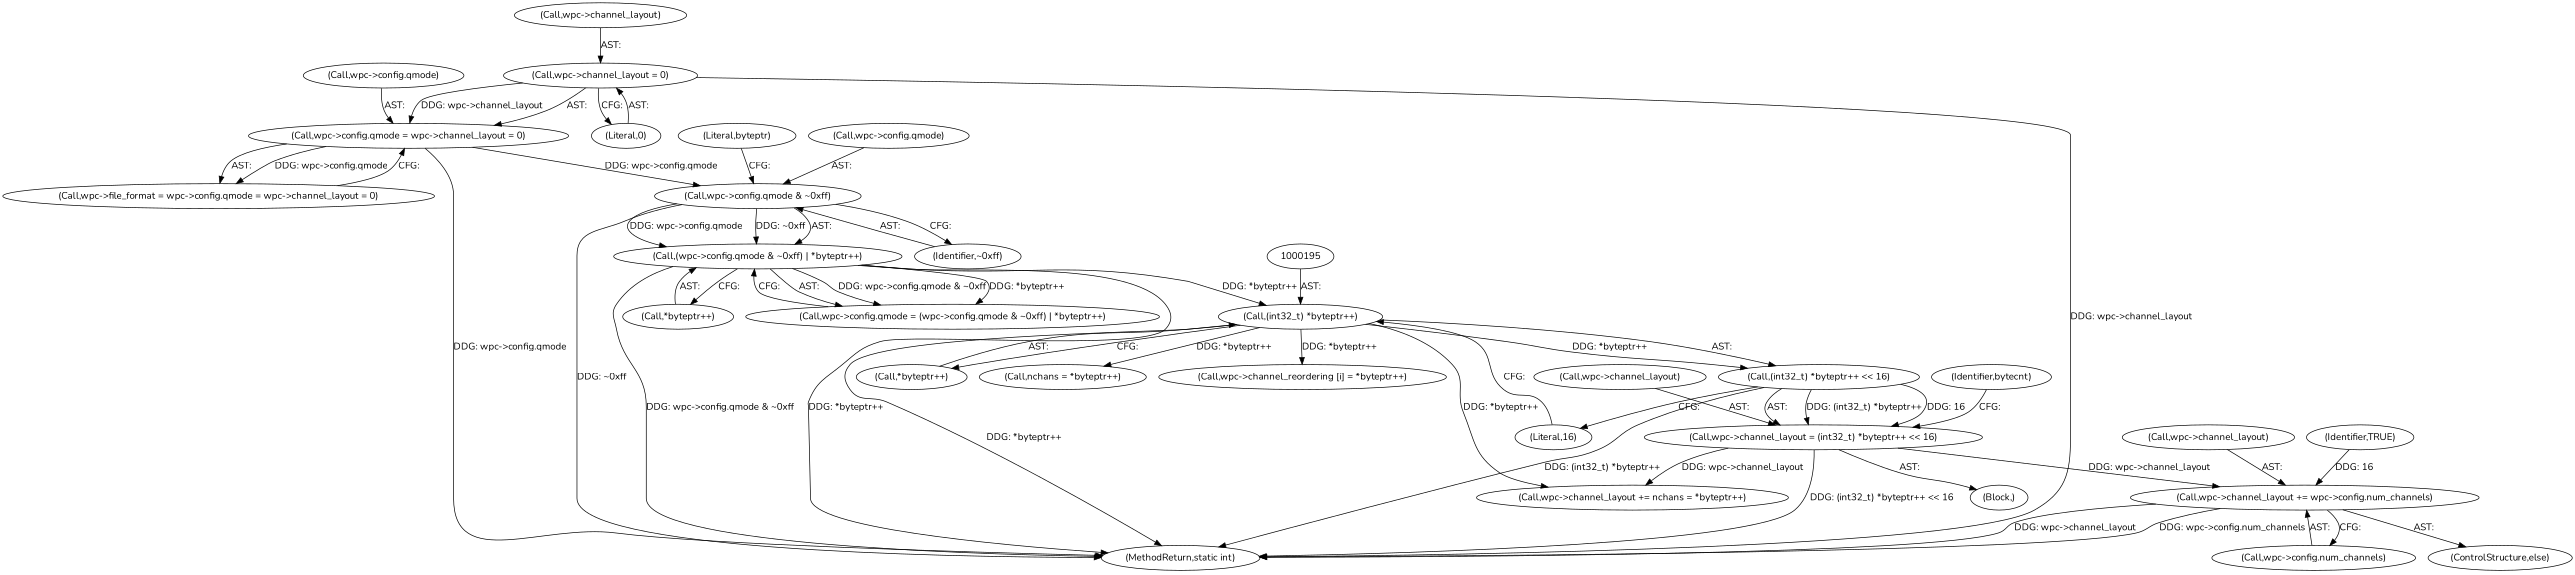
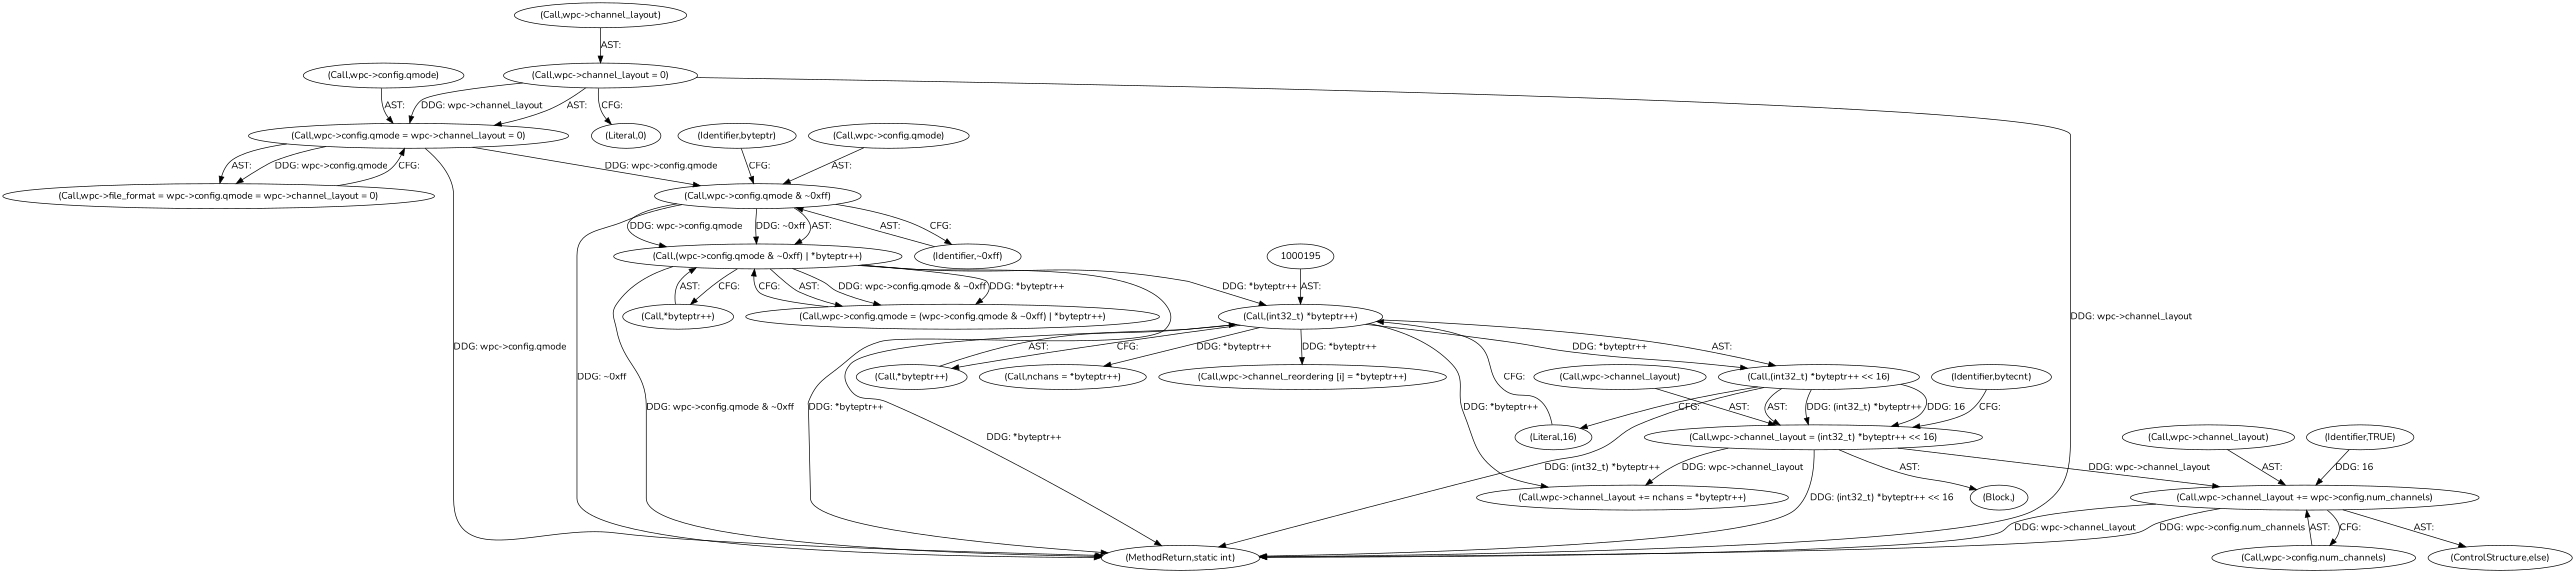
  digraph {
    fontname=Nunito
    node [fontname=Nunito]
    edge [fontname=Nunito]
    n1 [label="(Call,wpc->channel_layout += wpc->config.num_channels)"]
    n2 [label="(ControlStructure,else)"]
    n3 [label="(Call,wpc->config.num_channels)"]
    n4 [label="(MethodReturn,static int)"]
    n5 [label="(Call,wpc->channel_layout = (int32_t) *byteptr++ << 16)"]
    n6 [label="(Call,wpc->channel_layout += nchans = *byteptr++)"]
    n7 [label="(Block,)"]
    n8 [label="(Call,(int32_t) *byteptr++ << 16)"]
    n9 [label="(Literal,16)"]
    n10 [label="(Call,(int32_t) *byteptr++)"]
    n11 [label="(Call,*byteptr++)"]
    n12 [label="(Call,nchans = *byteptr++)"]
    n13 [label="(Call,wpc->channel_reordering [i] = *byteptr++)"]
    n14 [label="(Call,(wpc->config.qmode & ~0xff) | *byteptr++)"]
    n15 [label="(Call,*byteptr++)"]
    n16 [label="(Call,wpc->config.qmode = (wpc->config.qmode & ~0xff) | *byteptr++)"]
    n17 [label="(Call,wpc->config.qmode & ~0xff)"]
    n18 [label="(Identifier,~0xff)"]
    n19 [label="(Call,wpc->config.qmode = wpc->channel_layout = 0)"]
    n20 [label="(Call,wpc->file_format = wpc->config.qmode = wpc->channel_layout = 0)"]
    n21 [label="(Call,wpc->channel_layout = 0)"]
    n22 [label="(Literal,0)"]
    n23 [label="(Call,wpc->config.qmode)"]
    n24 [label="(Identifier,bytecnt)"]
    n25 [label="(Call,wpc->channel_layout)"]
    n26 [label="(Identifier,TRUE)"]
    n27 [label="(Call,wpc->channel_layout)"]
-   n28 [label="(Literal,byteptr)"]
+   n28 [label="(Identifier,byteptr)"]
    n29 [label="(Call,wpc->channel_layout)"]
    n30 [label="(Call,wpc->config.qmode)"]
    1000195
    n1 -> n2 [label="AST: "]
    n1 -> n3 [label="CFG: "]
    n1 -> n4 [label="DDG: wpc->channel_layout"]
    n1 -> n4 [label="DDG: wpc->config.num_channels"]
    n3 -> n1 [label="AST: "]
    n5 -> n1 [label="DDG: wpc->channel_layout"]
    n5 -> n4 [label="DDG: (int32_t) *byteptr++ << 16"]
    n5 -> n6 [label="DDG: wpc->channel_layout"]
    n5 -> n7 [label="AST: "]
    n8 -> n4 [label="DDG: (int32_t) *byteptr++"]
    n8 -> n5 [label="AST: "]
    n8 -> n5 [label="DDG: (int32_t) *byteptr++"]
    n8 -> n5 [label="DDG: 16"]
    n8 -> n9 [label="CFG: "]
    n9 -> n10 [label="CFG: "]
    n10 -> n4 [label="DDG: *byteptr++"]
    n10 -> n6 [label="DDG: *byteptr++"]
    n10 -> n8 [label="AST: "]
    n10 -> n8 [label="DDG: *byteptr++"]
    n10 -> n11 [label="CFG: "]
    n10 -> n12 [label="DDG: *byteptr++"]
    n10 -> n13 [label="DDG: *byteptr++"]
    n11 -> n10 [label="AST: "]
    n14 -> n4 [label="DDG: *byteptr++"]
    n14 -> n4 [label="DDG: wpc->config.qmode & ~0xff"]
    n14 -> n10 [label="DDG: *byteptr++"]
    n14 -> n15 [label="CFG: "]
    n14 -> n16 [label="AST: "]
    n14 -> n16 [label="DDG: wpc->config.qmode & ~0xff"]
    n14 -> n16 [label="DDG: *byteptr++"]
    n15 -> n14 [label="AST: "]
    n16 -> n14 [label="CFG: "]
    n17 -> n4 [label="DDG: ~0xff"]
    n17 -> n14 [label="AST: "]
    n17 -> n14 [label="DDG: wpc->config.qmode"]
    n17 -> n14 [label="DDG: ~0xff"]
    n17 -> n18 [label="CFG: "]
    n18 -> n17 [label="AST: "]
    n19 -> n4 [label="DDG: wpc->config.qmode"]
    n19 -> n17 [label="DDG: wpc->config.qmode"]
    n19 -> n20 [label="AST: "]
    n19 -> n20 [label="DDG: wpc->config.qmode"]
    n20 -> n19 [label="CFG: "]
    n21 -> n4 [label="DDG: wpc->channel_layout"]
    n21 -> n19 [label="AST: "]
    n21 -> n19 [label="DDG: wpc->channel_layout"]
    n21 -> n22 [label="CFG: "]
-   n22 -> n21 [label="AST: "]
    n23 -> n19 [label="AST: "]
    n24 -> n5 [label="CFG: "]
    n25 -> n5 [label="AST: "]
    n26 -> n1 [label="DDG: 16"]
    n27 -> n1 [label="AST: "]
    n28 -> n17 [label="CFG: "]
    n29 -> n21 [label="AST: "]
    n30 -> n17 [label="AST: "]
    1000195 -> n10 [label="AST: "]
  }
